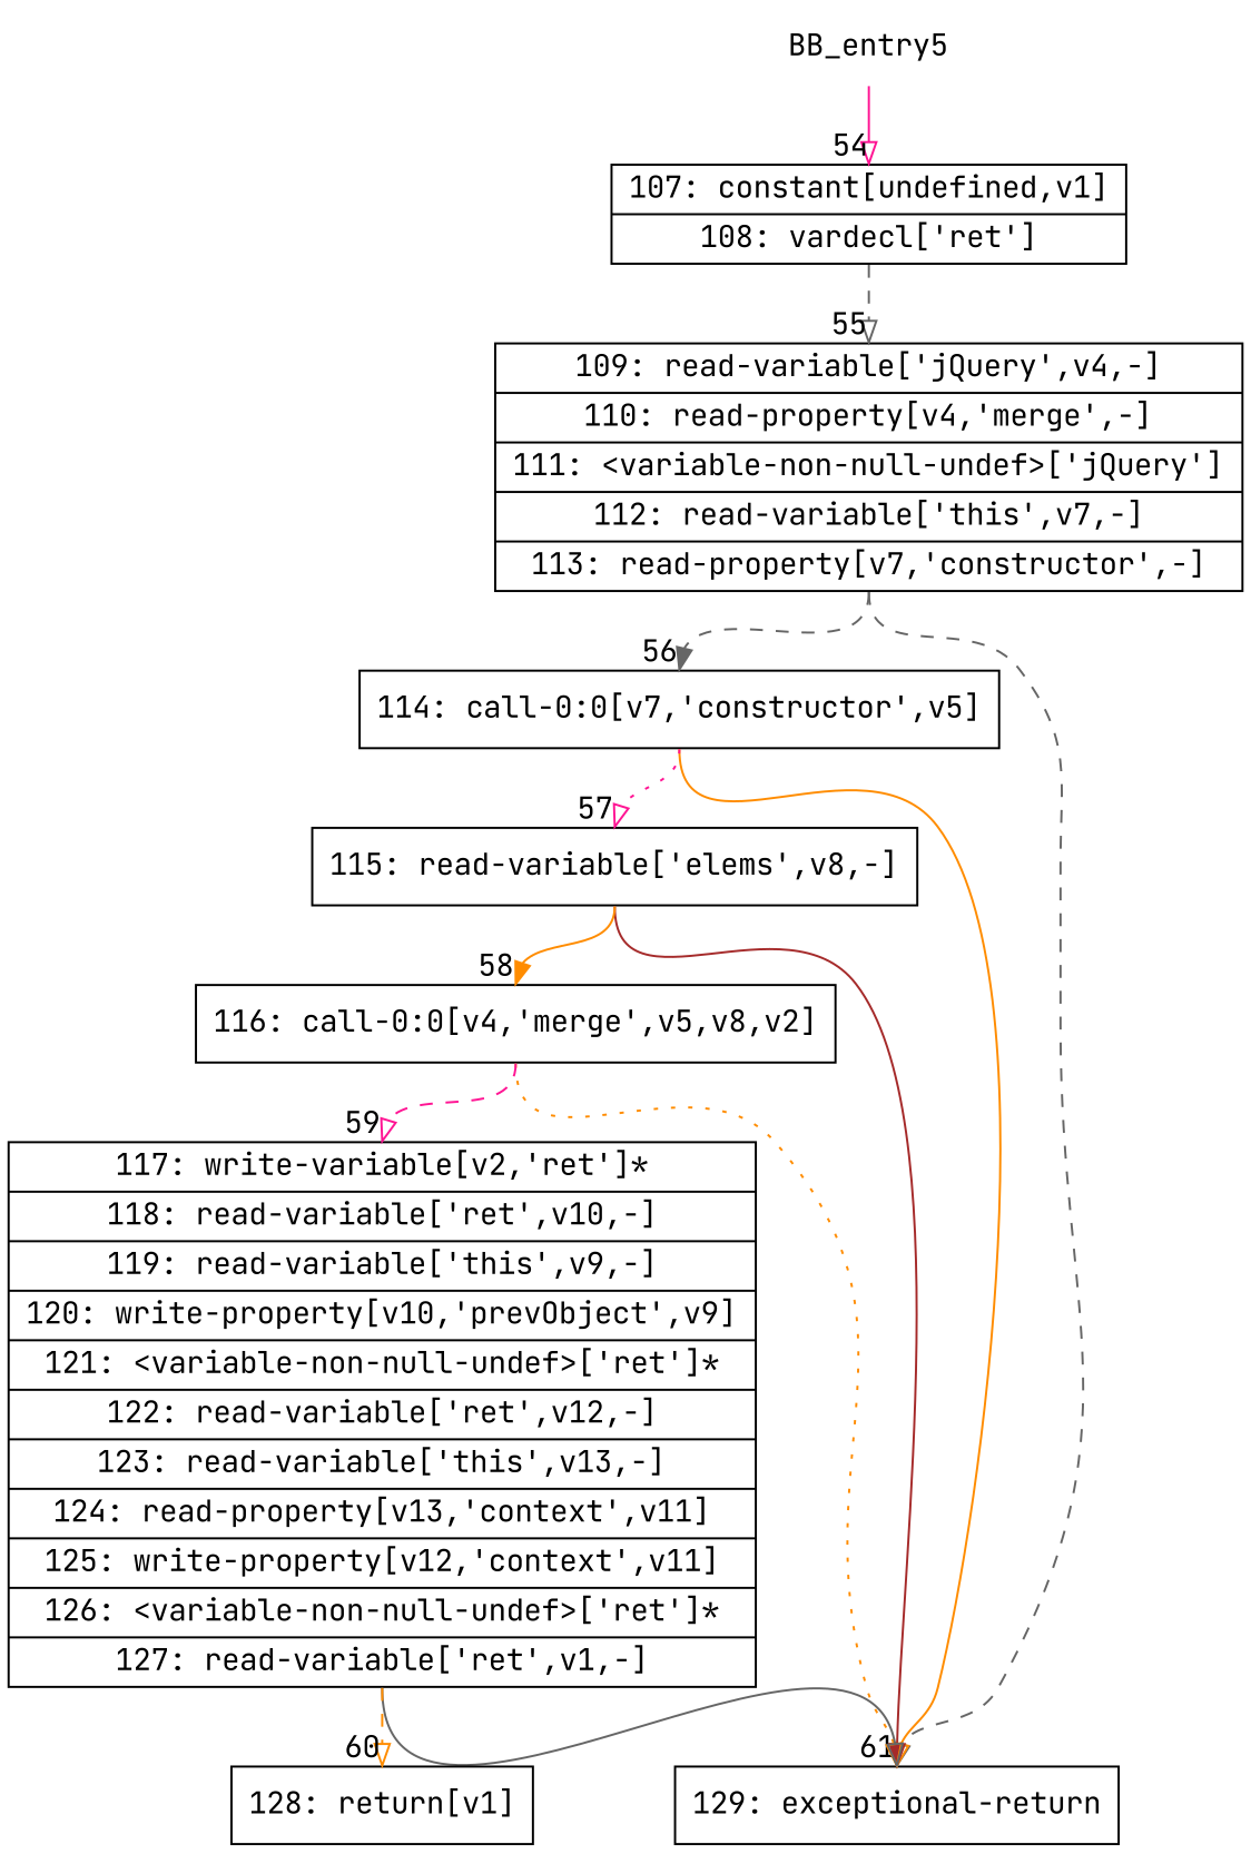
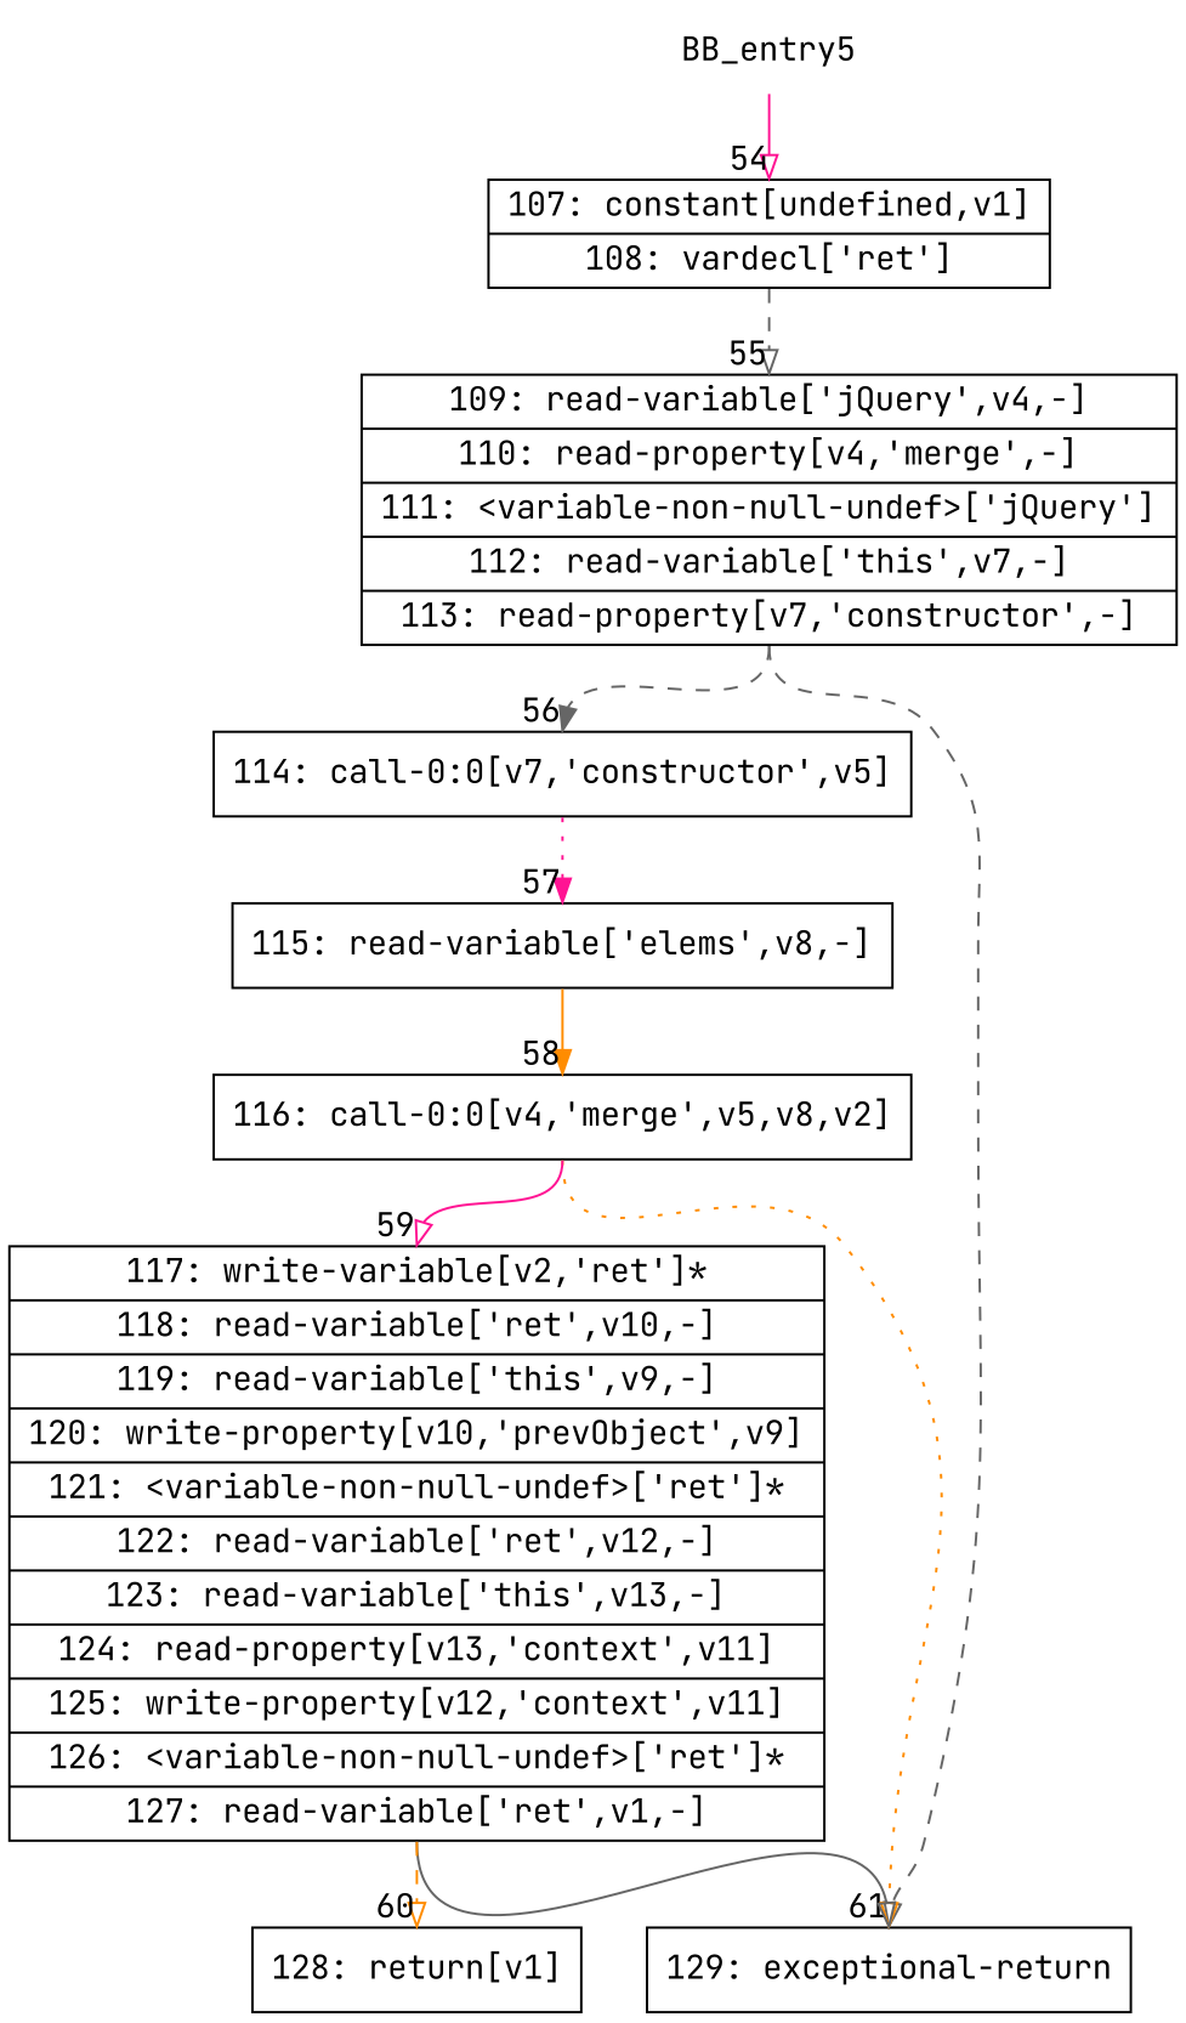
  digraph {
    fontname="JetBrains Mono"
    rankdir=TD
    node [fontname="JetBrains Mono" shape=record]
    edge [arrowhead=onormal color=gray40 fontname="JetBrains Mono" headport=n style=solid tailport=s]
    n1 [label=BB_entry5 shape=none]
    n2 [label="{107: constant[undefined,v1]|108: vardecl['ret']}"]
    n3 [label="{109: read-variable['jQuery',v4,-]|110: read-property[v4,'merge',-]|111: \<variable-non-null-undef\>['jQuery']|112: read-variable['this',v7,-]|113: read-property[v7,'constructor',-]}"]
    n4 [label="{114: call-0:0[v7,'constructor',v5]}"]
    n5 [label="{129: exceptional-return}"]
    n6 [label="{115: read-variable['elems',v8,-]}"]
    n7 [label="{116: call-0:0[v4,'merge',v5,v8,v2]}"]
    n8 [label="{117: write-variable[v2,'ret']*|118: read-variable['ret',v10,-]|119: read-variable['this',v9,-]|120: write-property[v10,'prevObject',v9]|121: \<variable-non-null-undef\>['ret']*|122: read-variable['ret',v12,-]|123: read-variable['this',v13,-]|124: read-property[v13,'context',v11]|125: write-property[v12,'context',v11]|126: \<variable-non-null-undef\>['ret']*|127: read-variable['ret',v1,-]}"]
    n9 [label="{128: return[v1]}"]
    n1 -> n2 [color=deeppink headlabel="    54"]
    n2 -> n3 [headlabel="      55" style=dashed]
    n3 -> n4 [arrowhead=normal headlabel="      56" style=dashed]
    n3 -> n5 [headlabel="      61" style=dashed]
-   n4 -> n5 [color=darkorange]
-   n4 -> n6 [color=deeppink headlabel="      57" style=dotted]
-   n6 -> n5 [arrowhead=normal color=brown]
+   n4 -> n6 [arrowhead=normal color=deeppink headlabel="      57" style=dotted]
    n6 -> n7 [arrowhead=normal color=darkorange headlabel="      58"]
    n7 -> n5 [color=darkorange style=dotted]
-   n7 -> n8 [color=deeppink headlabel="      59" style=dashed]
+   n7 -> n8 [color=deeppink headlabel="      59"]
    n8 -> n5
    n8 -> n9 [color=darkorange headlabel="      60" style=dashed]
  }
